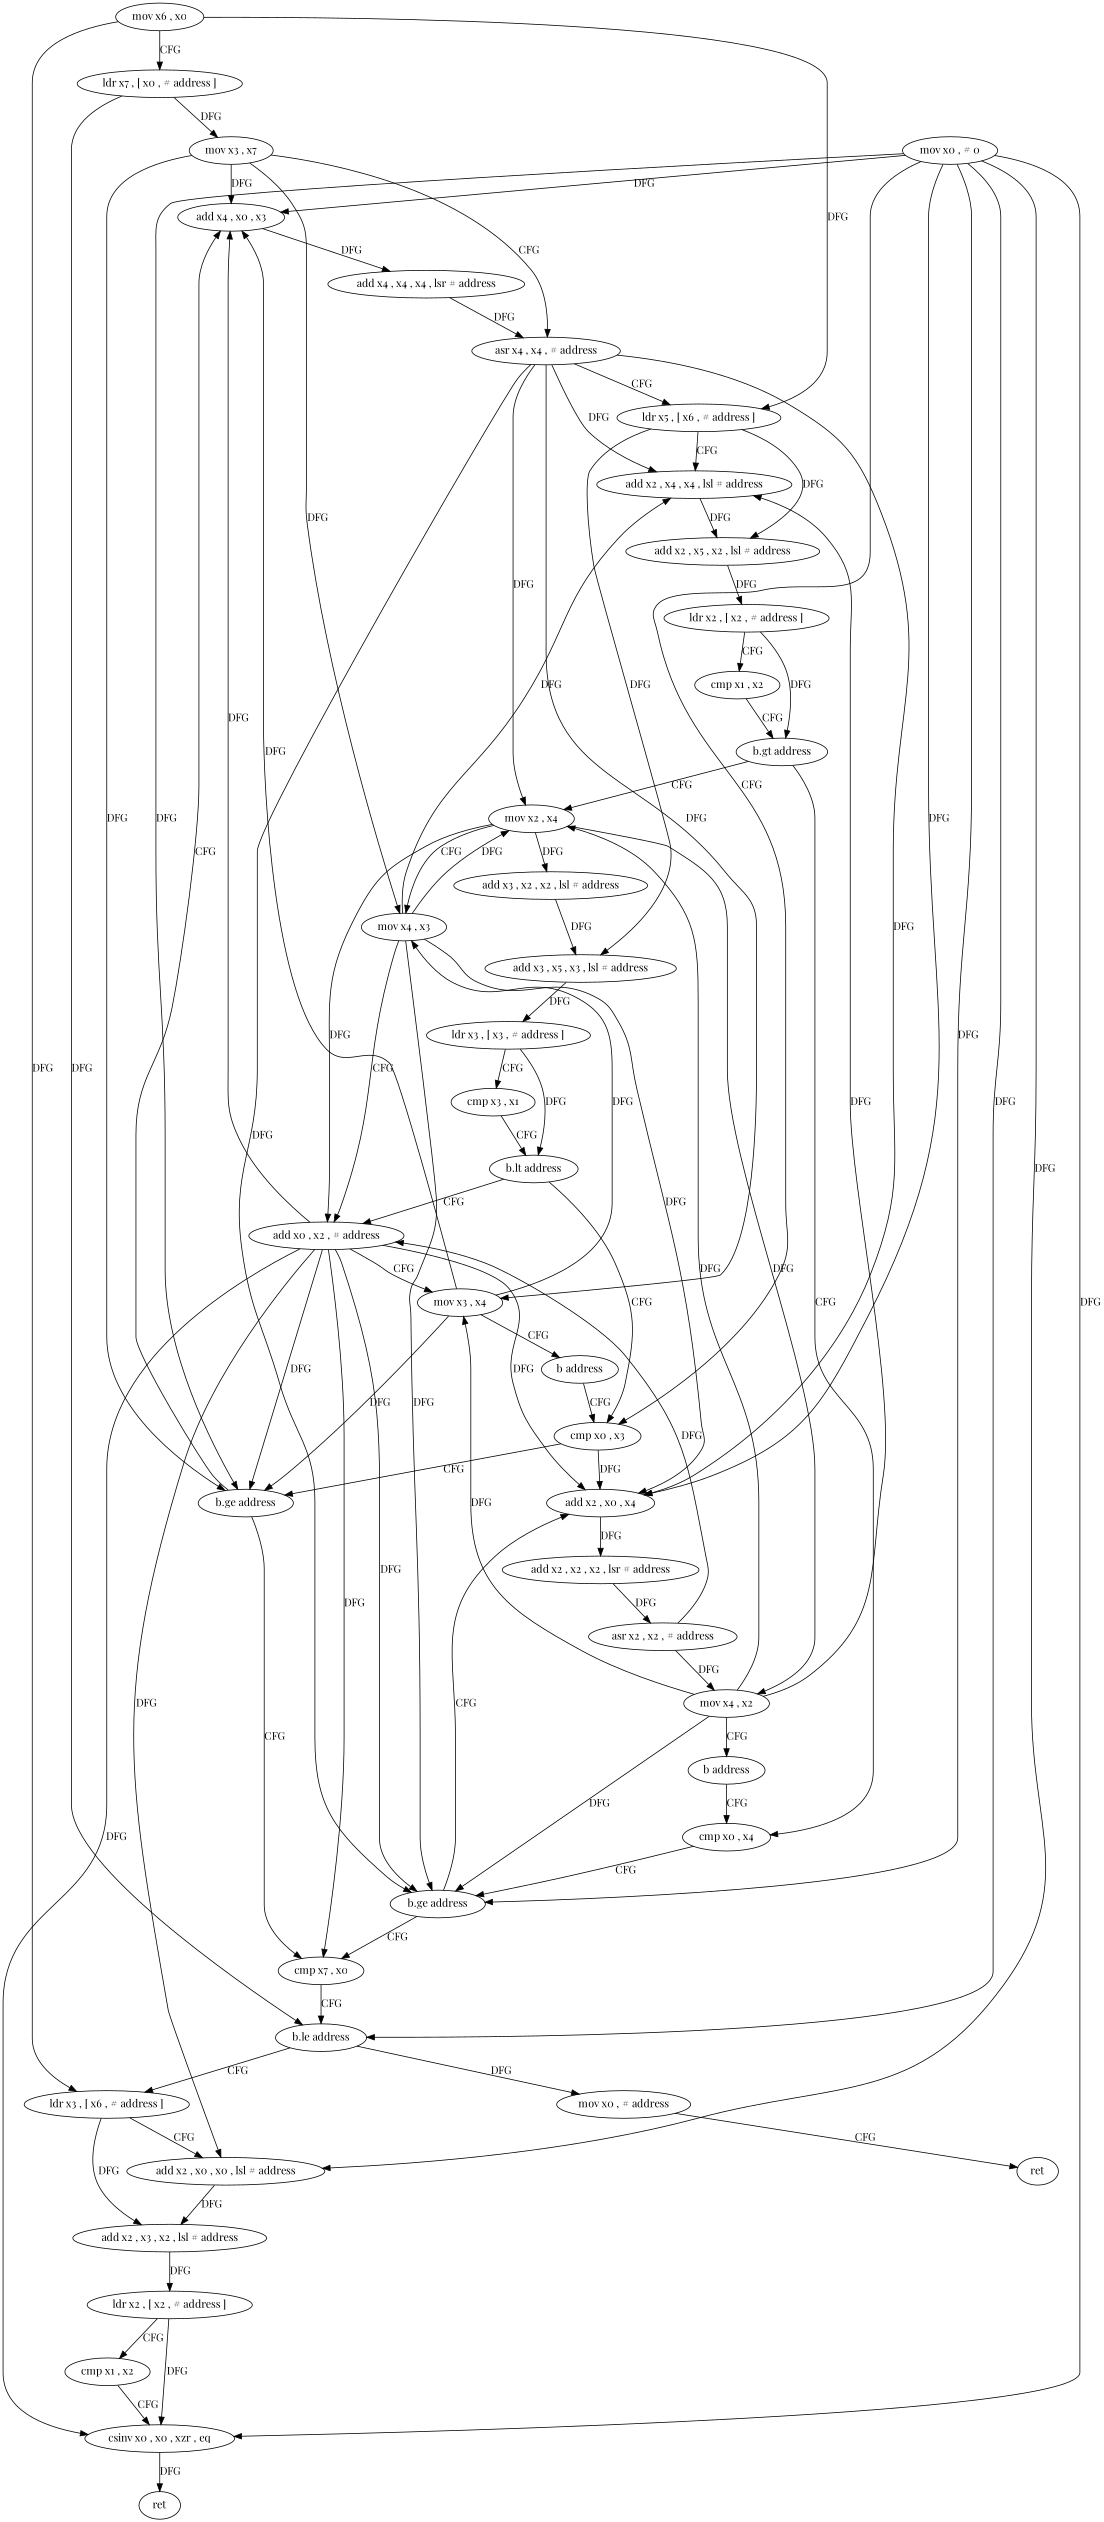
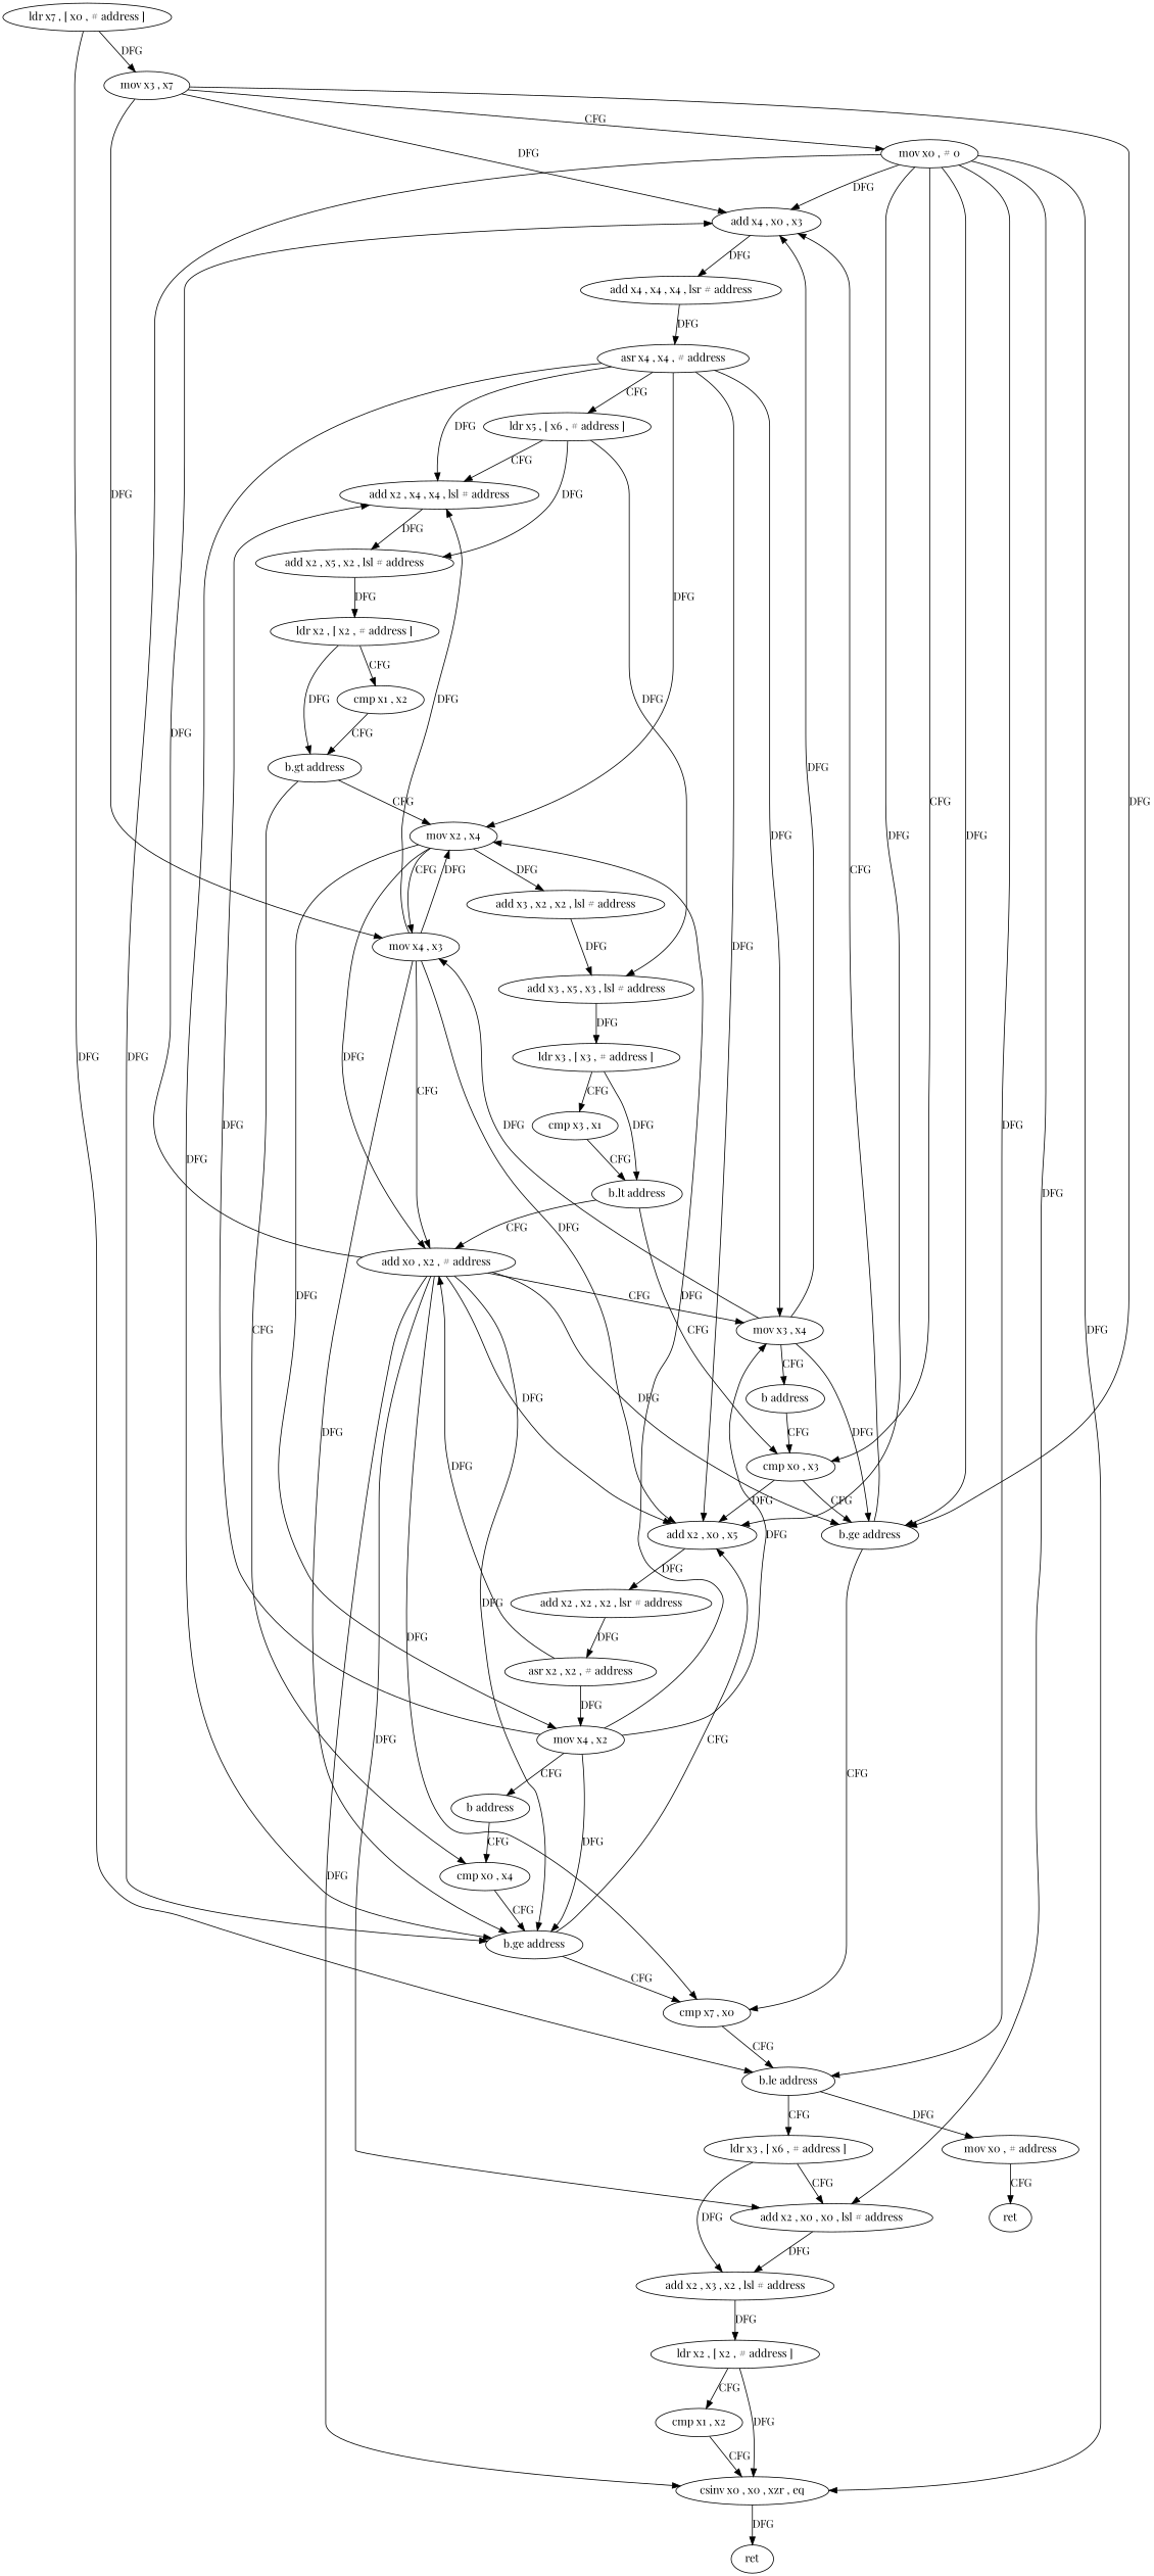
  digraph {
    fontname="Playfair Display"
    node [fontname="Playfair Display"]
    edge [fontname="Playfair Display"]
-   n1 [label="mov x6 , x0"]
    n2 [label="ldr x7 , [ x0 , # address ]"]
    n3 [label="ldr x3 , [ x6 , # address ]"]
    n4 [label="ldr x5 , [ x6 , # address ]"]
    n5 [label="mov x3 , x7"]
    n6 [label="b.le address"]
    n7 [label="add x2 , x0 , x0 , lsl # address"]
    n8 [label="add x2 , x3 , x2 , lsl # address"]
    n9 [label="add x2 , x4 , x4 , lsl # address"]
    n10 [label="add x2 , x5 , x2 , lsl # address"]
    n11 [label="add x3 , x5 , x3 , lsl # address"]
    n12 [label="mov x0 , # 0"]
    n13 [label="add x4 , x0 , x3"]
    n14 [label="mov x4 , x3"]
    n15 [label="b.ge address"]
    n16 [label="mov x0 , # address"]
    n17 [label="cmp x0 , x3"]
    n18 [label="csinv x0 , x0 , xzr , eq"]
    n19 [label="b.ge address"]
-   n20 [label="add x2 , x0 , x4"]
+   n20 [label="add x2 , x0 , x5"]
    n21 [label="add x4 , x4 , x4 , lsr # address"]
    n22 [label="mov x2 , x4"]
    n23 [label="add x0 , x2 , # address"]
    n24 [label="cmp x7 , x0"]
    n25 [label=ret]
    n26 [label="add x2 , x2 , x2 , lsr # address"]
    n27 [label=ret]
    n28 [label="ldr x2 , [ x2 , # address ]"]
    n29 [label="asr x4 , x4 , # address"]
    n30 [label="mov x3 , x4"]
    n31 [label="add x3 , x2 , x2 , lsl # address"]
    n32 [label="mov x4 , x2"]
    n33 [label="b address"]
    n34 [label="ldr x2 , [ x2 , # address ]"]
    n35 [label="ldr x3 , [ x3 , # address ]"]
    n36 [label="cmp x1 , x2"]
    n37 [label="b.gt address"]
    n38 [label="cmp x0 , x4"]
    n39 [label="b address"]
    n40 [label="cmp x1 , x2"]
    n41 [label="asr x2 , x2 , # address"]
    n42 [label="cmp x3 , x1"]
    n43 [label="b.lt address"]
-   n1 -> n2 [label=CFG]
-   n1 -> n3 [label=DFG]
-   n1 -> n4 [label=DFG]
    n2 -> n5 [label=DFG]
    n2 -> n6 [label=DFG]
    n3 -> n7 [label=CFG]
    n3 -> n8 [label=DFG]
    n4 -> n9 [label=CFG]
    n4 -> n10 [label=DFG]
    n4 -> n11 [label=DFG]
-   n5 -> n29 [label=CFG]
+   n5 -> n12 [label=CFG]
    n5 -> n13 [label=DFG]
    n5 -> n14 [label=DFG]
    n5 -> n15 [label=DFG]
    n6 -> n3 [label=CFG]
    n6 -> n16 [label=DFG]
    n7 -> n8 [label=DFG]
    n8 -> n28 [label=DFG]
    n9 -> n10 [label=DFG]
    n10 -> n34 [label=DFG]
    n11 -> n35 [label=DFG]
    n12 -> n6 [label=DFG]
    n12 -> n7 [label=DFG]
    n12 -> n13 [label=DFG]
    n12 -> n15 [label=DFG]
    n12 -> n17 [label=CFG]
    n12 -> n18 [label=DFG]
    n12 -> n19 [label=DFG]
    n12 -> n20 [label=DFG]
    n13 -> n21 [label=DFG]
    n14 -> n9 [label=DFG]
    n14 -> n19 [label=DFG]
    n14 -> n20 [label=DFG]
    n14 -> n22 [label=DFG]
    n14 -> n23 [label=CFG]
    n15 -> n13 [label=CFG]
    n15 -> n24 [label=CFG]
    n16 -> n27 [label=CFG]
    n17 -> n15 [label=CFG]
    n17 -> n20 [label=DFG]
    n18 -> n25 [label=DFG]
    n19 -> n20 [label=CFG]
    n19 -> n24 [label=CFG]
    n20 -> n26 [label=DFG]
    n21 -> n29 [label=DFG]
    n22 -> n14 [label=CFG]
    n22 -> n23 [label=DFG]
    n22 -> n31 [label=DFG]
    n22 -> n32 [label=DFG]
    n23 -> n7 [label=DFG]
    n23 -> n13 [label=DFG]
    n23 -> n15 [label=DFG]
    n23 -> n18 [label=DFG]
    n23 -> n19 [label=DFG]
    n23 -> n20 [label=DFG]
    n23 -> n24 [label=DFG]
    n23 -> n30 [label=CFG]
    n24 -> n6 [label=CFG]
    n26 -> n41 [label=DFG]
    n28 -> n18 [label=DFG]
    n28 -> n40 [label=CFG]
    n29 -> n4 [label=CFG]
    n29 -> n9 [label=DFG]
    n29 -> n19 [label=DFG]
    n29 -> n20 [label=DFG]
    n29 -> n22 [label=DFG]
    n29 -> n30 [label=DFG]
    n30 -> n13 [label=DFG]
    n30 -> n14 [label=DFG]
    n30 -> n15 [label=DFG]
    n30 -> n33 [label=CFG]
    n31 -> n11 [label=DFG]
    n32 -> n9 [label=DFG]
    n32 -> n19 [label=DFG]
    n32 -> n22 [label=DFG]
    n32 -> n30 [label=DFG]
    n32 -> n39 [label=CFG]
    n33 -> n17 [label=CFG]
    n34 -> n36 [label=CFG]
    n34 -> n37 [label=DFG]
    n35 -> n42 [label=CFG]
    n35 -> n43 [label=DFG]
    n36 -> n37 [label=CFG]
    n37 -> n22 [label=CFG]
    n37 -> n38 [label=CFG]
    n38 -> n19 [label=CFG]
    n39 -> n38 [label=CFG]
    n40 -> n18 [label=CFG]
    n41 -> n23 [label=DFG]
    n41 -> n32 [label=DFG]
    n42 -> n43 [label=CFG]
    n43 -> n17 [label=CFG]
    n43 -> n23 [label=CFG]
  }
